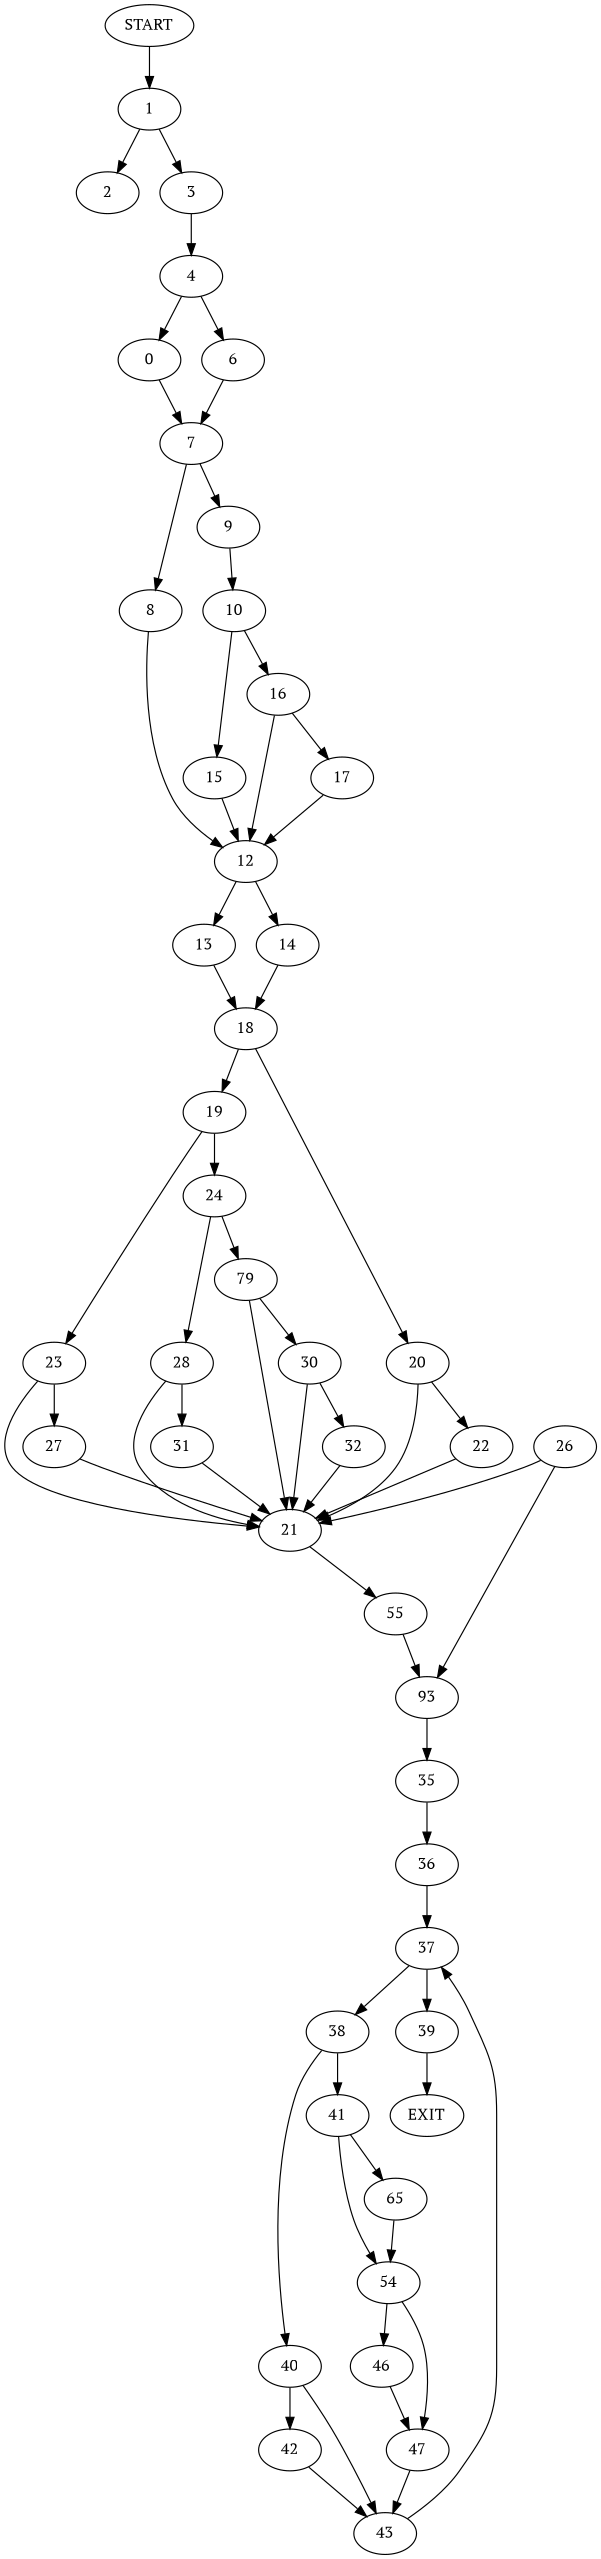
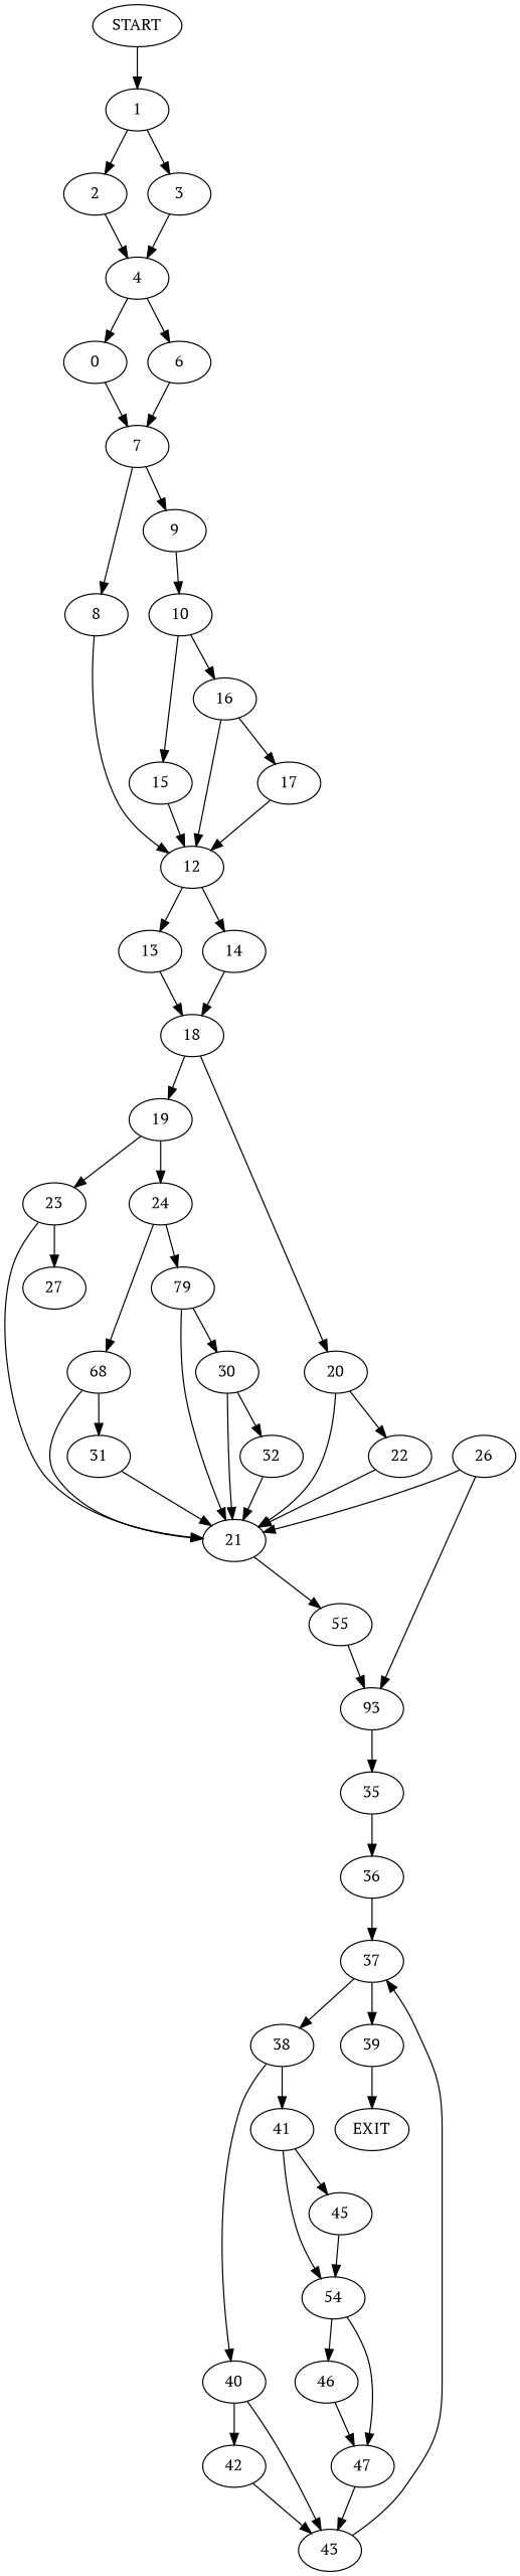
  digraph {
    fontname="PT Serif"
    node [fontname="PT Serif"]
    edge [fontname="PT Serif"]
    n1 [label=START]
    1
    2
    3
    n5 [label=EXIT]
    4
    n7 [label=0]
    6
    7
    8
    9
    12
    10
    13
    14
    15
    16
    17
    18
    19
    20
    23
    24
    21
    22
    27
-   28
+   28 [label=68]
    n28 [label=79]
    n29 [label=55]
    n30 [label=93]
    26
    31
    30
    35
    32
    36
    37
    38
    39
    40
    41
    42
    43
    n44 [label=54]
-   45 [label=65]
+   45
    46
    47
    n1 -> 1
    1 -> 2
    1 -> 3
+   2 -> 4
    3 -> 4
    4 -> n7
    4 -> 6
    n7 -> 7
    6 -> 7
    7 -> 8
    7 -> 9
    8 -> 12
    9 -> 10
    12 -> 13
    12 -> 14
    10 -> 15
    10 -> 16
    13 -> 18
    14 -> 18
    15 -> 12
    16 -> 12
    16 -> 17
    17 -> 12
    18 -> 19
    18 -> 20
    19 -> 23
    19 -> 24
    20 -> 21
    20 -> 22
    23 -> 21
    23 -> 27
    24 -> 28
    24 -> n28
    21 -> n29
    22 -> 21
-   27 -> 21
    28 -> 21
    28 -> 31
    n28 -> 21
    n28 -> 30
    n29 -> n30
    n30 -> 35
    26 -> 21
    26 -> n30
    31 -> 21
    30 -> 21
    30 -> 32
    35 -> 36
    32 -> 21
    36 -> 37
    37 -> 38
    37 -> 39
    38 -> 40
    38 -> 41
    39 -> n5
    40 -> 42
    40 -> 43
    41 -> n44
    41 -> 45
    42 -> 43
    43 -> 37
    n44 -> 46
    n44 -> 47
    45 -> n44
    46 -> 47
    47 -> 43
  }
